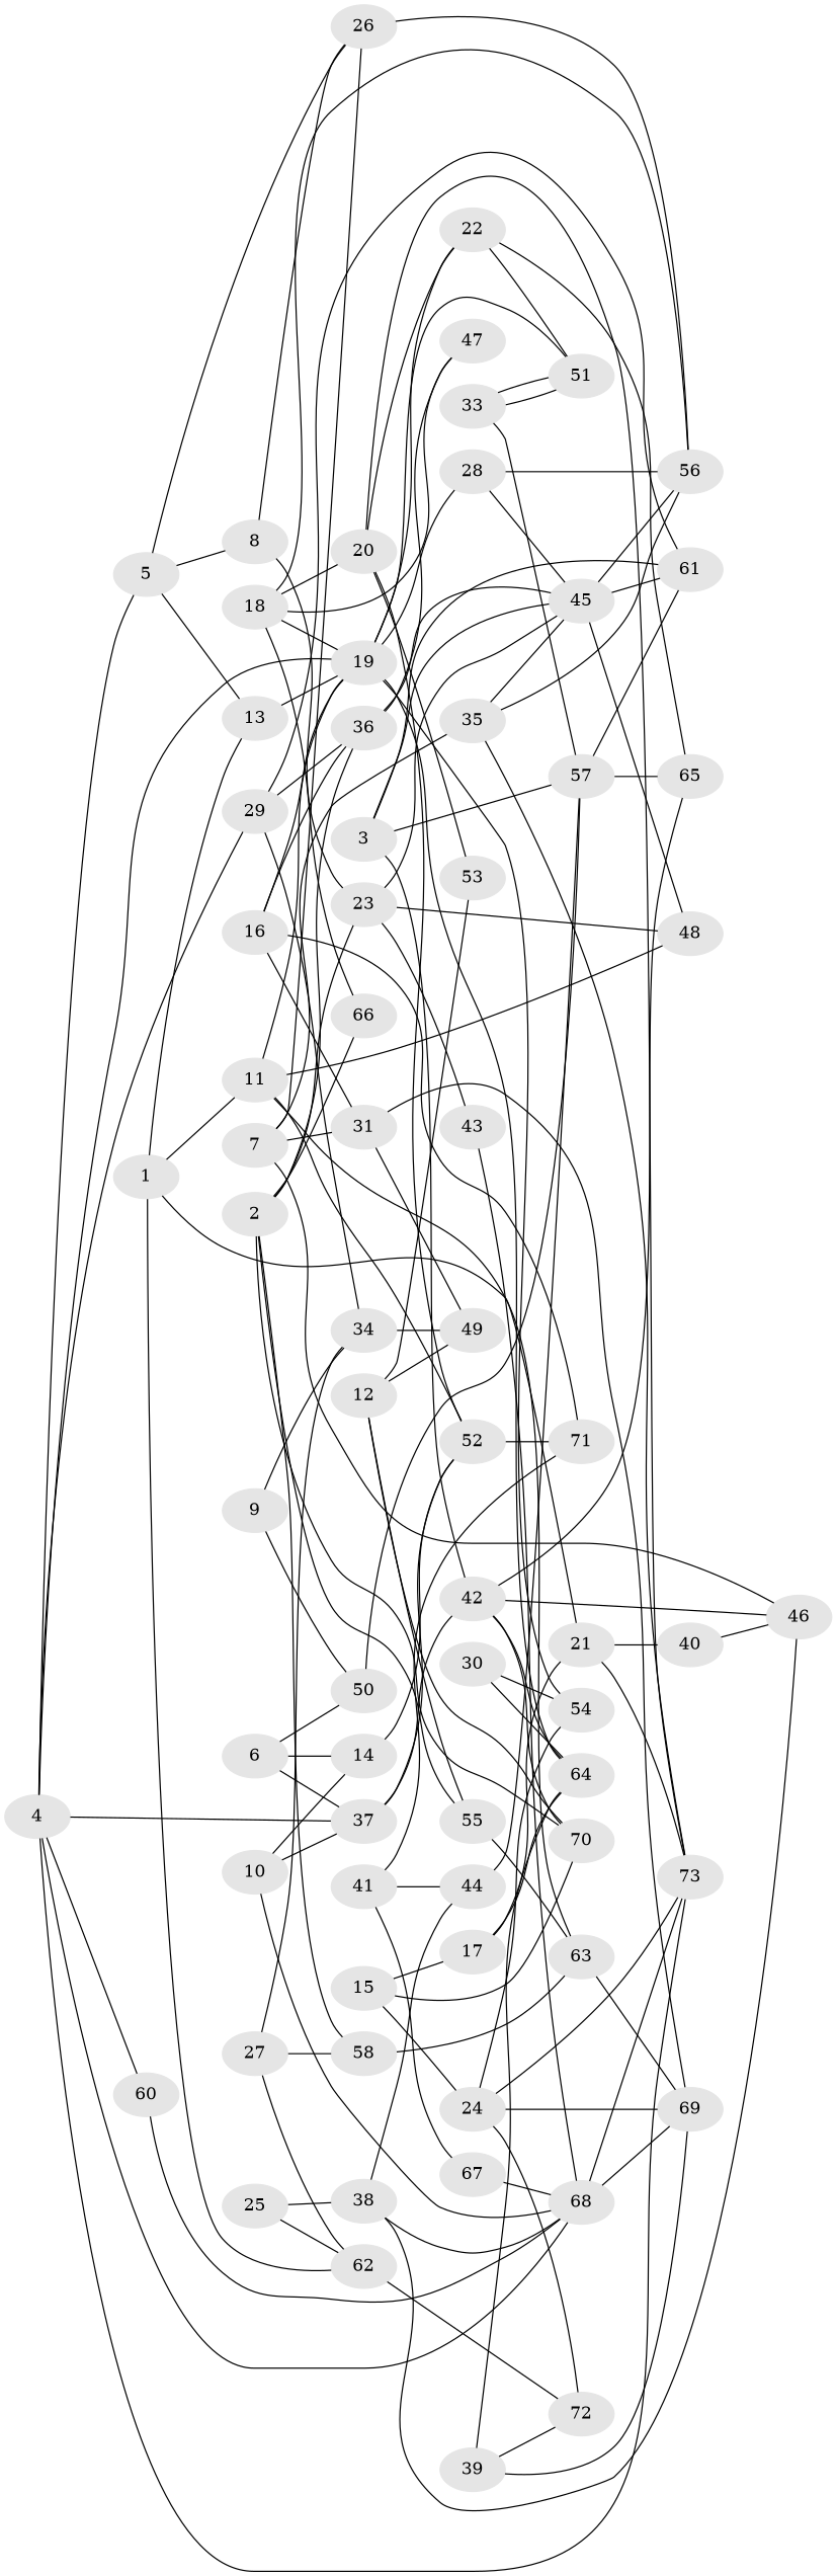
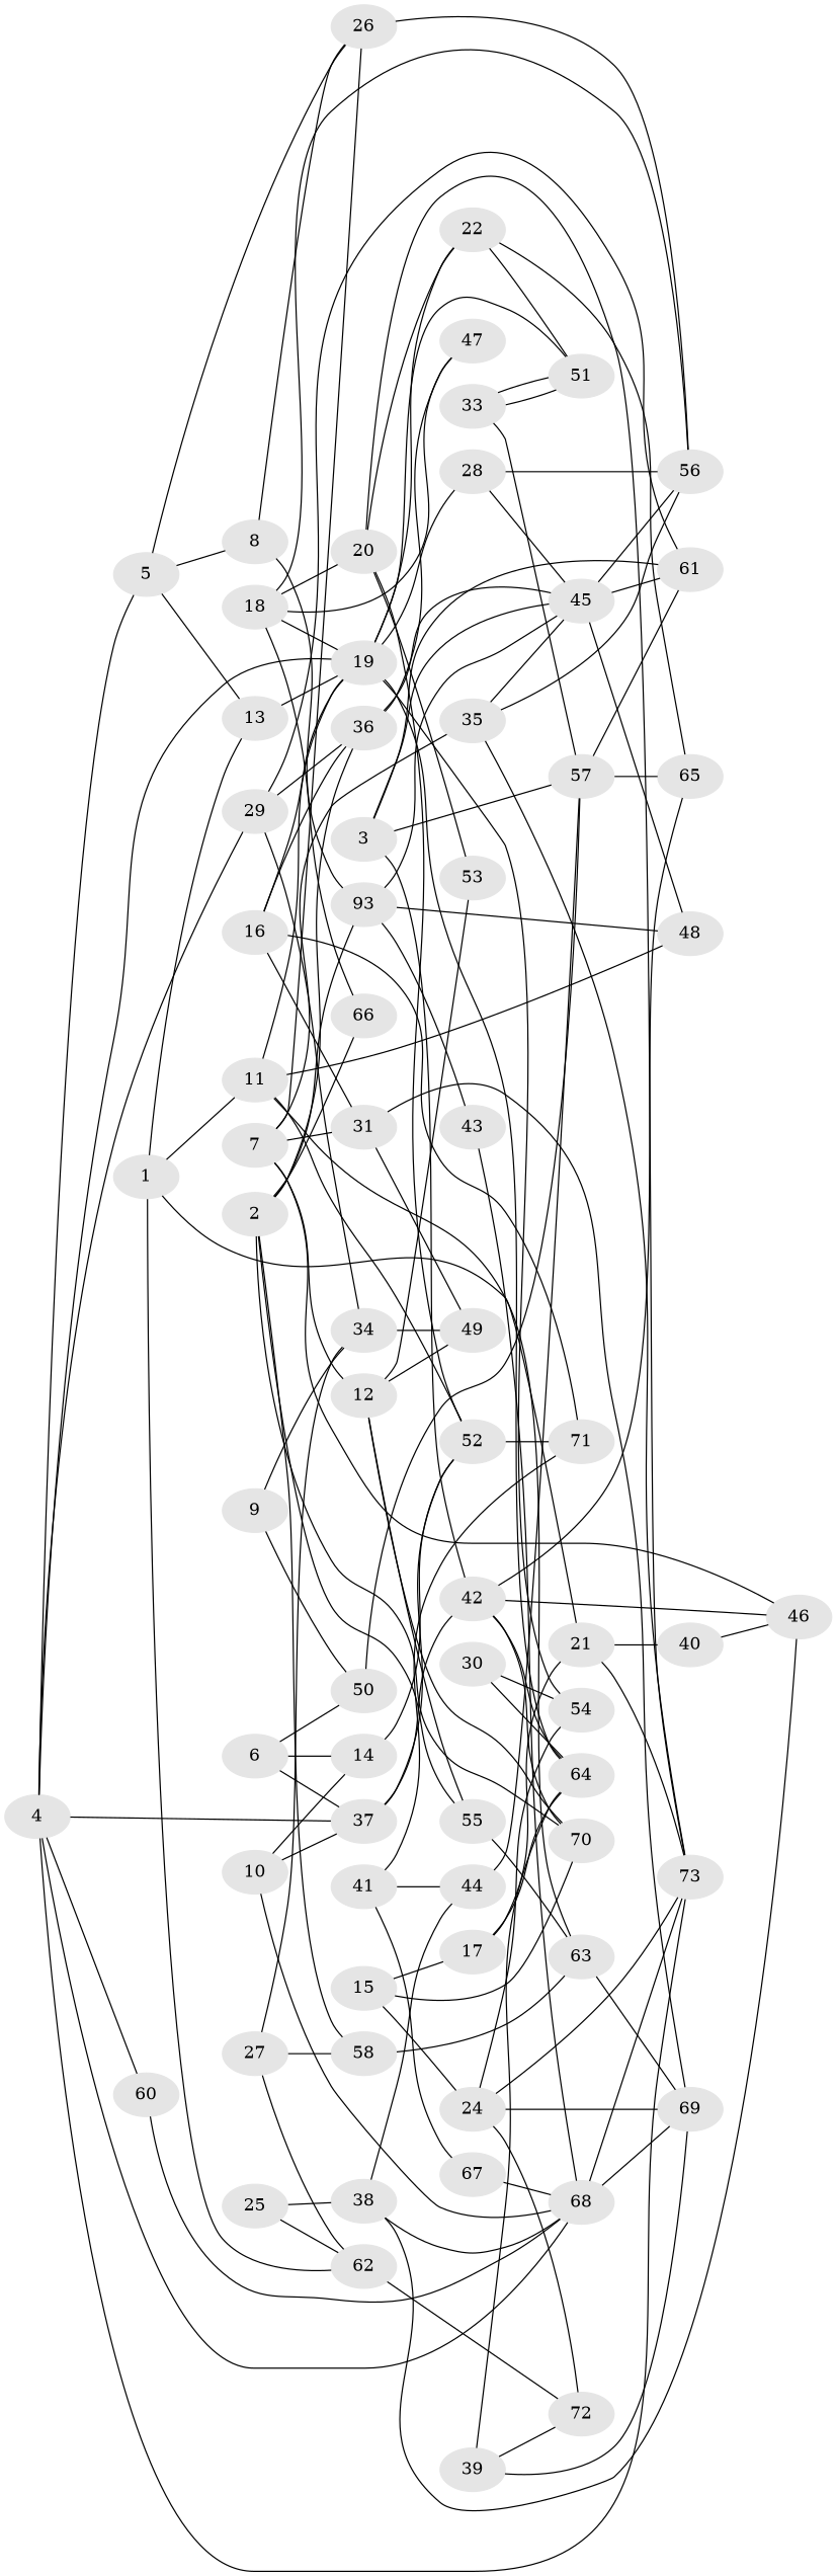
  graph {
    rankdir=LR
    node [color=gray90 style=filled]
    1
    11
    13
    21
    62
    19
    48
    52
    63
    73
    40
    72
    2
-   23
+   23 [label=93]
    36
    55
    58
    66
    70
    45
    43
    47
    3
    42
    57
    61
    46
    64
    65
    56
    4
    5
    29
    37
    60
    68
    8
    26
    22
    28
    51
    54
    34
    69
    6
    14
    50
    7
    12
    31
    35
    49
    53
    9
    10
    71
    15
    17
    24
    16
    18
    20
    25
    38
    44
    27
    30
    33
    39
    41
    67
    1 -- 11
    1 -- 13
    1 -- 21
    1 -- 62
    11 -- 19
    11 -- 48
    11 -- 52
    11 -- 63
    13 -- 19
    21 -- 73
    21 -- 40
    62 -- 72
    19 -- 64
    19 -- 22
    19 -- 28
    19 -- 51
    19 -- 54
    52 -- 71
    63 -- 69
    40 -- 46
    2 -- 23
    2 -- 36
    2 -- 55
    2 -- 58
    2 -- 66
    2 -- 70
    23 -- 48
    23 -- 45
    23 -- 43
    36 -- 45
    36 -- 47
    55 -- 63
    58 -- 63
    45 -- 48
    45 -- 61
    45 -- 56
    43 -- 68
    3 -- 45
    3 -- 42
    3 -- 57
    3 -- 61
    42 -- 70
    42 -- 46
    42 -- 64
    42 -- 65
    57 -- 61
    57 -- 65
    4 -- 19
    4 -- 73
    4 -- 5
    4 -- 29
    4 -- 37
    4 -- 60
    4 -- 68
    5 -- 13
    5 -- 8
    5 -- 26
    29 -- 36
    29 -- 61
    29 -- 34
    37 -- 52
    37 -- 42
    60 -- 68
    68 -- 73
    68 -- 69
    8 -- 23
    8 -- 26
    26 -- 56
    22 -- 65
    22 -- 51
    28 -- 45
    28 -- 56
    34 -- 49
    6 -- 37
    6 -- 14
    6 -- 50
    14 -- 52
    50 -- 57
    7 -- 46
    7 -- 26
+   7 -- 12
    7 -- 31
    7 -- 35
    12 -- 55
    12 -- 70
    12 -- 49
    12 -- 53
    31 -- 69
    31 -- 49
    35 -- 73
    35 -- 45
    35 -- 56
    9 -- 34
    9 -- 50
    10 -- 37
    10 -- 68
    10 -- 14
    15 -- 70
    15 -- 17
    15 -- 24
    17 -- 21
    17 -- 64
    24 -- 73
    24 -- 72
    24 -- 54
    24 -- 69
    16 -- 19
    16 -- 36
    16 -- 31
    16 -- 71
    18 -- 19
    18 -- 66
    18 -- 47
    18 -- 56
    18 -- 20
    20 -- 52
    20 -- 73
    20 -- 22
    20 -- 53
    25 -- 62
    25 -- 38
    38 -- 46
    38 -- 68
    38 -- 44
    44 -- 57
    27 -- 62
    27 -- 58
    27 -- 34
    30 -- 64
    30 -- 54
    33 -- 57
    33 -- 51
    33 -- 51
    39 -- 72
    39 -- 64
    39 -- 69
    41 -- 71
    41 -- 44
    41 -- 67
    67 -- 68
  }
